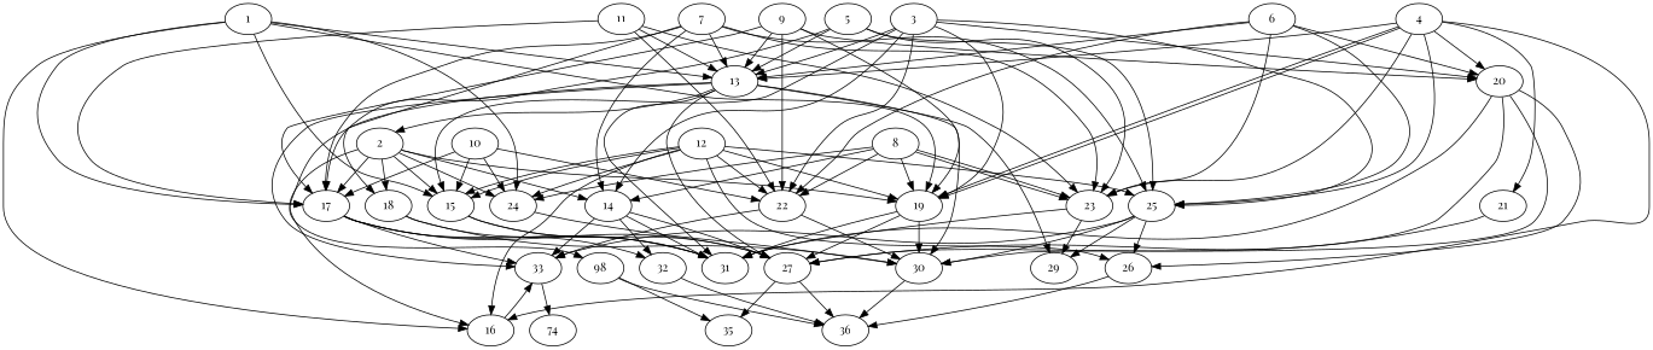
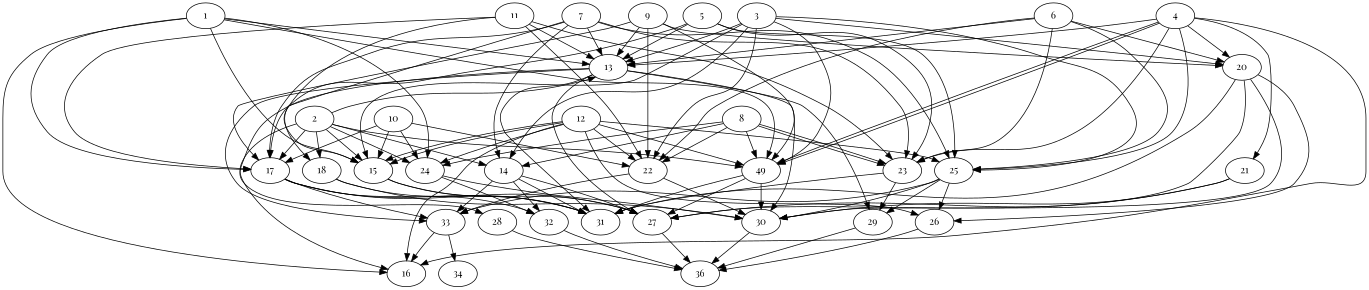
  digraph {
    fontname="Playfair Display"
    node [alpha=0.13 fontname="Playfair Display"]
    edge [fontname="Playfair Display"]
    1 [alpha=0.16 expect_size=676406290536970112]
    13 [alpha=0.04 expect_size=1880537382259652864]
    15 [alpha=0.19 expect_size=60644275561900802048]
    16 [alpha=0.16 expect_size=556926117298992840704]
    17 [alpha=0.01 expect_size=354996012203938676736]
-   19 [alpha=0.03 expect_size=1251700559799386112]
+   19 [alpha=0.03 expect_size=1251700559799386112 label=49]
    24 [expect_size=110404426346067696]
    27 [alpha=0.06 expect_size=148256616167121920]
-   28 [alpha=0.02 expect_size=86573480393503145984 label=98]
+   28 [alpha=0.02 expect_size=86573480393503145984]
    29 [alpha=0.07 expect_size=3061219025242826240]
    30 [alpha=0.04 expect_size=1245480706955819352064]
    31 [alpha=0.17 expect_size=1137544563207330048]
    33 [alpha=0.16 expect_size=10140178330782244]
    32 [alpha=0.05 expect_size=27816364519974460]
    36 [alpha=0.12 expect_size=30844165607695068]
-   35 [alpha=0.02 expect_size=384831468998175808]
-   34 [alpha=0.12 expect_size=207078600904655168 label=74]
+   34 [alpha=0.12 expect_size=207078600904655168]
    26 [alpha=0.01 expect_size=232728405609128]
    2 [alpha=0.01 expect_size=23041410306753760]
    14 [alpha=0.18 expect_size=5330710917369387]
    18 [alpha=0.06 expect_size=14027278925634338]
    3 [alpha=0.20 expect_size=37757065216571872]
    20 [alpha=0.15 expect_size=21970938637030816]
    22 [expect_size=556303537687064896]
    25 [alpha=0.08 expect_size=697562212031881281536]
    4 [expect_size=22519273006498264]
    21 [alpha=0.08 expect_size=20242840775288576]
    23 [alpha=0.20 expect_size=552958385512927744]
    5 [expect_size=2773298361687323]
    6 [expect_size=11065124475145476]
    7 [alpha=0.16 expect_size=91087360749335478272]
    8 [alpha=0.09 expect_size=220658347996102496]
    9 [alpha=0.04 expect_size=87894993131497168]
    10 [alpha=0.10 expect_size=4707057584768534]
    11 [alpha=0.09 expect_size=21367976508468260]
    12 [alpha=0.06 expect_size=2026000004126096]
    1 -> 13
    1 -> 15
    1 -> 16
    1 -> 17
    1 -> 19
    1 -> 24
    13 -> 27
    13 -> 28
    13 -> 29
    13 -> 30
    13 -> 31
    13 -> 33
    15 -> 27
    15 -> 31
-   16 -> 33
+   33 -> 16
    17 -> 27
    17 -> 31
    17 -> 33
    17 -> 32
    19 -> 27
    19 -> 30
    19 -> 31
    24 -> 30
+   24 -> 32
    27 -> 36
-   27 -> 35
    28 -> 36
-   28 -> 35
+   29 -> 36
    30 -> 36
    33 -> 34
    32 -> 36
    26 -> 36
-   13 -> 2
+   2 -> 13
    2 -> 15
    2 -> 16
    2 -> 17
    2 -> 19
    2 -> 24
    2 -> 14
    2 -> 18
    14 -> 27
    14 -> 31
    14 -> 33
    14 -> 32
    18 -> 30
    18 -> 31
    3 -> 13
    3 -> 15
    3 -> 19
    3 -> 14
    3 -> 20
    3 -> 22
    3 -> 25
    20 -> 27
    20 -> 30
    20 -> 31
    20 -> 26
    22 -> 30
    22 -> 33
    25 -> 29
    25 -> 30
    25 -> 33
    25 -> 26
    4 -> 13
    4 -> 16
    4 -> 19
    4 -> 19
    4 -> 20
    4 -> 25
    4 -> 21
    4 -> 23
    21 -> 27
+   21 -> 30
    23 -> 29
    23 -> 31
    5 -> 13
    5 -> 17
    5 -> 25
    5 -> 23
    6 -> 13
    6 -> 20
    6 -> 22
    6 -> 25
    6 -> 23
    7 -> 13
    7 -> 17
    7 -> 14
    7 -> 18
    7 -> 25
    7 -> 23
    8 -> 19
    8 -> 24
    8 -> 14
    8 -> 22
    8 -> 23
    8 -> 23
    9 -> 13
    9 -> 17
    9 -> 19
    9 -> 20
    9 -> 22
    10 -> 15
    10 -> 17
    10 -> 24
    10 -> 22
    11 -> 13
+   11 -> 15
    11 -> 17
    11 -> 22
    11 -> 23
    12 -> 15
    12 -> 15
    12 -> 16
    12 -> 19
    12 -> 24
    12 -> 26
    12 -> 22
    12 -> 25
  }
